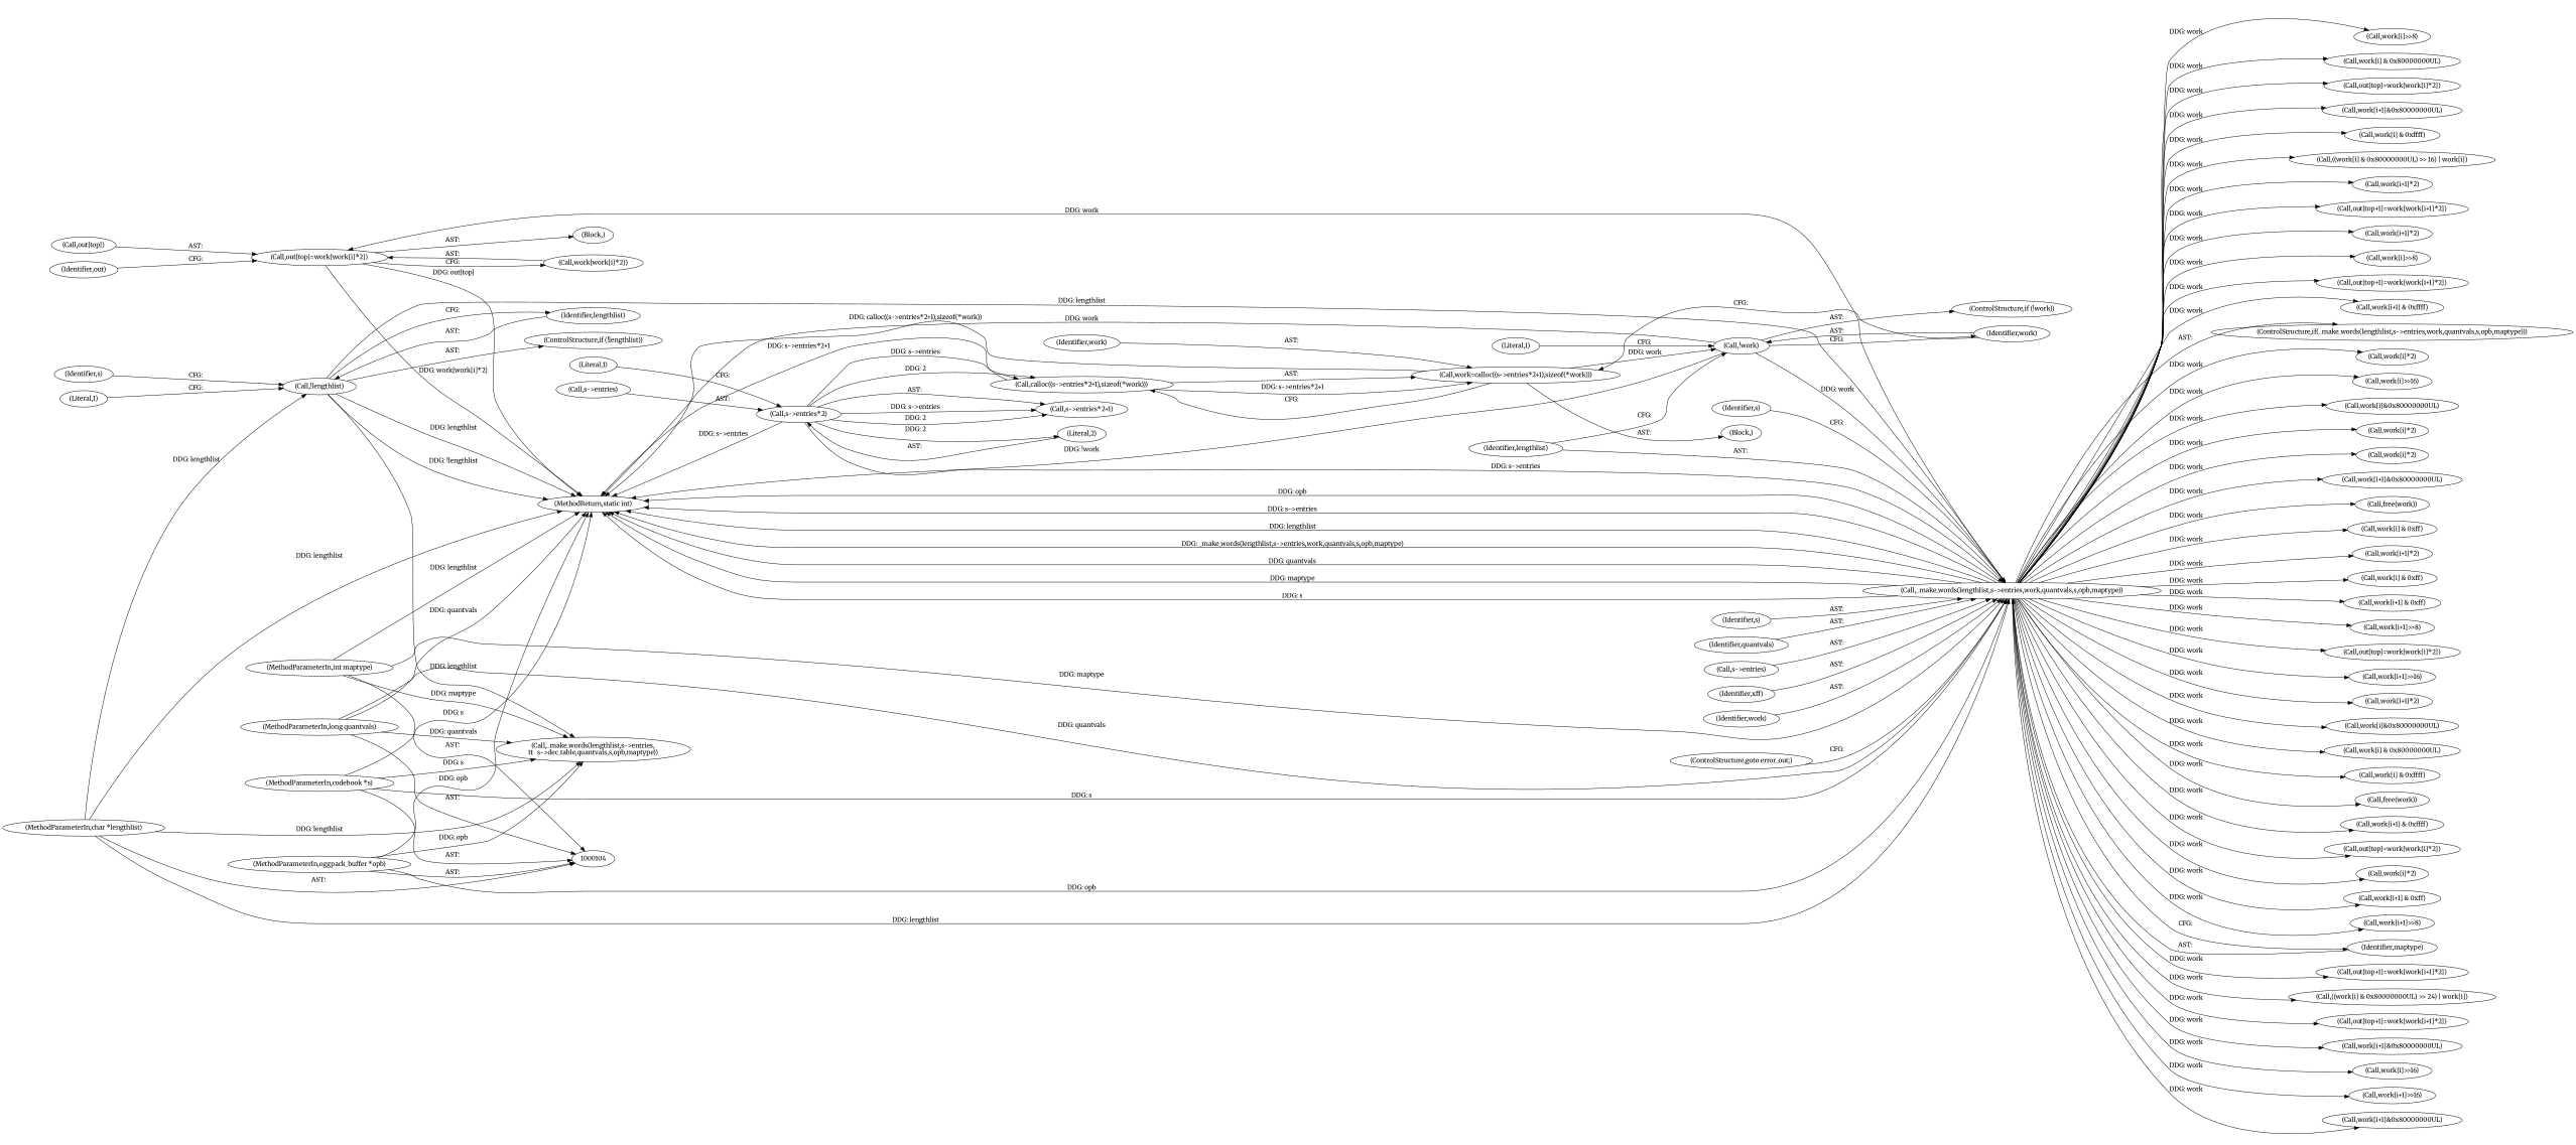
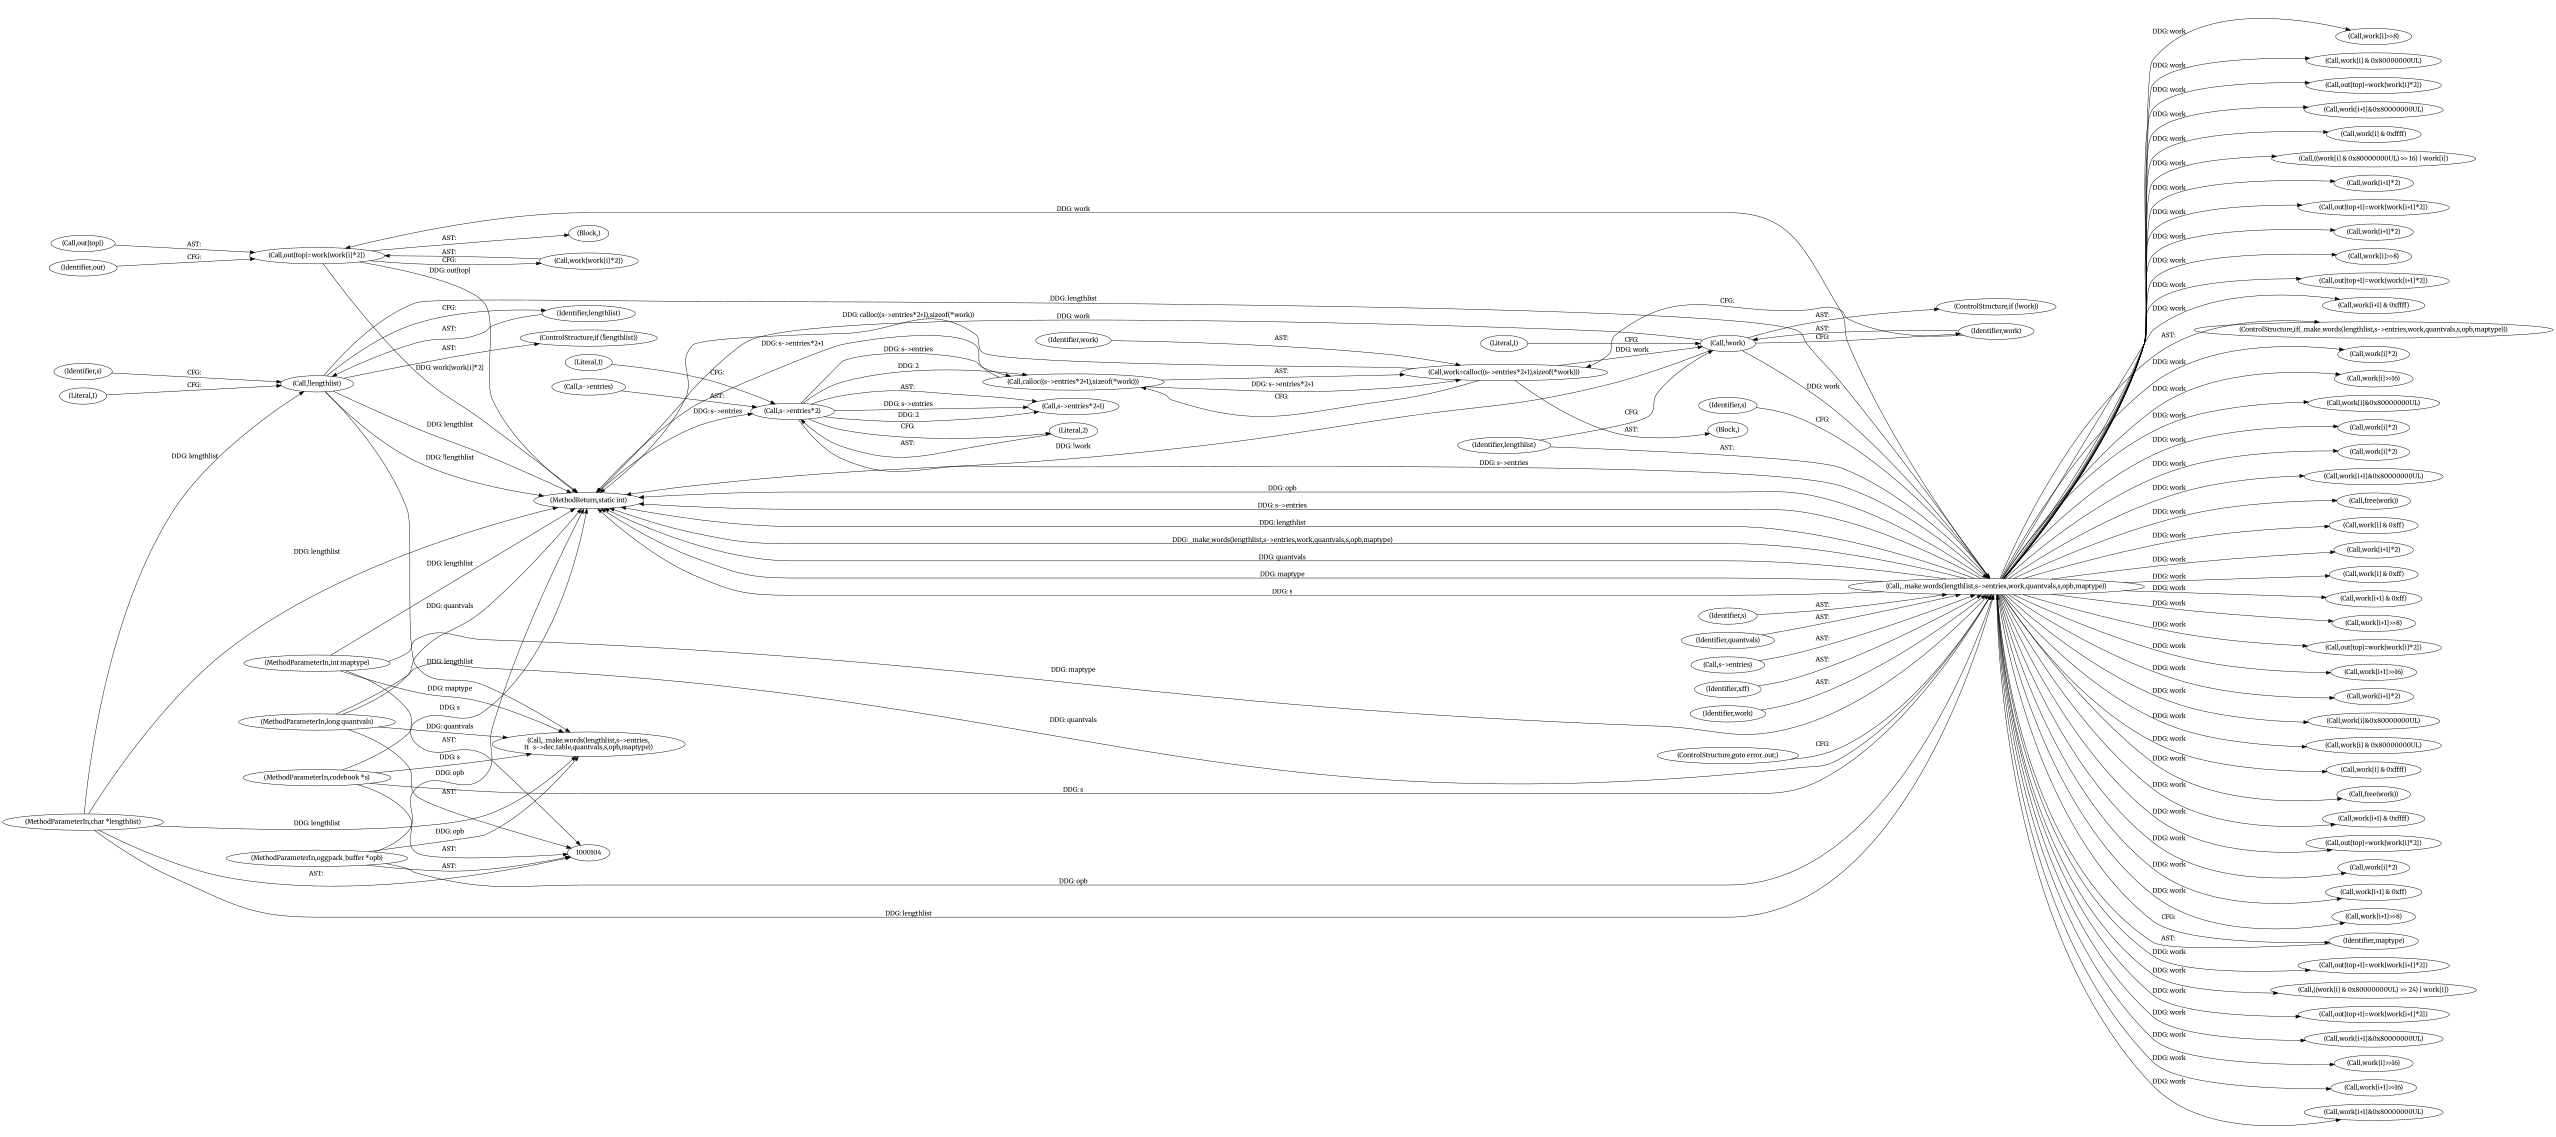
  digraph {
    fontname=Merriweather
    rankdir=LR
    node [fontname=Merriweather]
    edge [fontname=Merriweather]
    n1 [label="(Call,out[top]=work[work[i]*2])"]
    n2 [label="(MethodReturn,static int)"]
    n3 [label="(Call,work[work[i]*2])"]
    n4 [label="(Block,)"]
    n5 [label="(Call,_make_words(lengthlist,s->entries,work,quantvals,s,opb,maptype))"]
    n6 [label="(Call,work[i]>>8)"]
    n7 [label="(Call,work[i] & 0x80000000UL)"]
    n8 [label="(Call,out[top]=work[work[i]*2])"]
    n9 [label="(Call,work[i+1]&0x80000000UL)"]
    n10 [label="(Call,work[i] & 0xffff)"]
    n11 [label="(Call,((work[i] & 0x80000000UL) >> 16) | work[i])"]
    n12 [label="(Call,work[i+1]*2)"]
    n13 [label="(Call,out[top+1]=work[work[i+1]*2])"]
    n14 [label="(Call,work[i+1]*2)"]
    n15 [label="(Call,work[i]>>8)"]
    n16 [label="(Call,out[top+1]=work[work[i+1]*2])"]
    n17 [label="(Call,work[i+1] & 0xffff)"]
    n18 [label="(ControlStructure,if(_make_words(lengthlist,s->entries,work,quantvals,s,opb,maptype)))"]
    n19 [label="(Call,work[i]*2)"]
    n20 [label="(Call,work[i]>>16)"]
    n21 [label="(Call,work[i]&0x80000000UL)"]
    n22 [label="(Call,work[i]*2)"]
    n23 [label="(Call,work[i]*2)"]
    n24 [label="(Call,work[i+1]&0x80000000UL)"]
    n25 [label="(Call,free(work))"]
    n26 [label="(Call,work[i] & 0xff)"]
    n27 [label="(Call,work[i+1]*2)"]
    n28 [label="(Call,work[i] & 0xff)"]
    n29 [label="(Call,work[i+1] & 0xff)"]
    n30 [label="(Call,work[i+1]>>8)"]
    n31 [label="(Call,out[top]=work[work[i]*2])"]
    n32 [label="(Call,work[i+1]>>16)"]
    n33 [label="(Call,work[i+1]*2)"]
    n34 [label="(Call,work[i]&0x80000000UL)"]
    n35 [label="(Call,work[i] & 0x80000000UL)"]
    n36 [label="(Call,work[i] & 0xffff)"]
    n37 [label="(Call,free(work))"]
    n38 [label="(Call,work[i+1] & 0xffff)"]
    n39 [label="(Call,out[top]=work[work[i]*2])"]
    n40 [label="(Call,work[i]*2)"]
    n41 [label="(Call,work[i+1] & 0xff)"]
    n42 [label="(Call,work[i+1]>>8)"]
    n43 [label="(Identifier,maptype)"]
    n44 [label="(Call,out[top+1]=work[work[i+1]*2])"]
    n45 [label="(Call,((work[i] & 0x80000000UL) >> 24) | work[i])"]
    n46 [label="(Call,out[top+1]=work[work[i+1]*2])"]
    n47 [label="(Call,work[i+1]&0x80000000UL)"]
    n48 [label="(Call,work[i]>>16)"]
    n49 [label="(Call,work[i+1]>>16)"]
    n50 [label="(Call,work[i+1]&0x80000000UL)"]
    n51 [label="(Call,!lengthlist)"]
    n52 [label="(Identifier,lengthlist)"]
    n53 [label="(Call,_make_words(lengthlist,s->entries,\n\t\t   s->dec_table,quantvals,s,opb,maptype))"]
    n54 [label="(ControlStructure,if (!lengthlist))"]
    n55 [label="(MethodParameterIn,char *lengthlist)"]
    1000104
    n57 [label="(Call,s->entries*2)"]
    n58 [label="(Call,calloc((s->entries*2+1),sizeof(*work)))"]
    n59 [label="(Literal,2)"]
    n60 [label="(Call,s->entries*2+1)"]
    n61 [label="(Call,work=calloc((s->entries*2+1),sizeof(*work)))"]
    n62 [label="(Call,!work)"]
    n63 [label="(ControlStructure,if (!work))"]
    n64 [label="(Identifier,work)"]
    n65 [label="(Block,)"]
    n66 [label="(MethodParameterIn,long quantvals)"]
    n67 [label="(MethodParameterIn,codebook *s)"]
    n68 [label="(MethodParameterIn,oggpack_buffer *opb)"]
    n69 [label="(MethodParameterIn,int maptype)"]
    n70 [label="(Identifier,s)"]
    n71 [label="(Call,out[top])"]
    n72 [label="(Call,s->entries)"]
    n73 [label="(Identifier,s)"]
    n74 [label="(Identifier,out)"]
    n75 [label="(Literal,1)"]
    n76 [label="(Identifier,quantvals)"]
    n77 [label="(Literal,1)"]
    n78 [label="(Identifier,lengthlist)"]
    n79 [label="(Identifier,s)"]
    n80 [label="(Call,s->entries)"]
    n81 [label="(Identifier,work)"]
    n82 [label="(ControlStructure,goto error_out;)"]
    n83 [label="(Identifier,xff)"]
    n84 [label="(Identifier,work)"]
    n85 [label="(Literal,1)"]
    n1 -> n2 [label="DDG: out[top]"]
    n1 -> n2 [label="DDG: work[work[i]*2]"]
    n1 -> n3 [label="CFG: "]
    n1 -> n4 [label="AST: "]
    n3 -> n1 [label="AST: "]
    n5 -> n1 [label="DDG: work"]
    n5 -> n2 [label="DDG: _make_words(lengthlist,s->entries,work,quantvals,s,opb,maptype)"]
    n5 -> n2 [label="DDG: quantvals"]
    n5 -> n2 [label="DDG: maptype"]
    n5 -> n2 [label="DDG: s"]
    n5 -> n2 [label="DDG: opb"]
    n5 -> n2 [label="DDG: s->entries"]
    n5 -> n2 [label="DDG: lengthlist"]
    n5 -> n6 [label="DDG: work"]
    n5 -> n7 [label="DDG: work"]
    n5 -> n8 [label="DDG: work"]
    n5 -> n9 [label="DDG: work"]
    n5 -> n10 [label="DDG: work"]
    n5 -> n11 [label="DDG: work"]
    n5 -> n12 [label="DDG: work"]
    n5 -> n13 [label="DDG: work"]
    n5 -> n14 [label="DDG: work"]
    n5 -> n15 [label="DDG: work"]
    n5 -> n16 [label="DDG: work"]
    n5 -> n17 [label="DDG: work"]
    n5 -> n18 [label="AST: "]
    n5 -> n19 [label="DDG: work"]
    n5 -> n20 [label="DDG: work"]
    n5 -> n21 [label="DDG: work"]
    n5 -> n22 [label="DDG: work"]
    n5 -> n23 [label="DDG: work"]
    n5 -> n24 [label="DDG: work"]
    n5 -> n25 [label="DDG: work"]
    n5 -> n26 [label="DDG: work"]
    n5 -> n27 [label="DDG: work"]
    n5 -> n28 [label="DDG: work"]
    n5 -> n29 [label="DDG: work"]
    n5 -> n30 [label="DDG: work"]
    n5 -> n31 [label="DDG: work"]
    n5 -> n32 [label="DDG: work"]
    n5 -> n33 [label="DDG: work"]
    n5 -> n34 [label="DDG: work"]
    n5 -> n35 [label="DDG: work"]
    n5 -> n36 [label="DDG: work"]
    n5 -> n37 [label="DDG: work"]
    n5 -> n38 [label="DDG: work"]
    n5 -> n39 [label="DDG: work"]
    n5 -> n40 [label="DDG: work"]
    n5 -> n41 [label="DDG: work"]
    n5 -> n42 [label="DDG: work"]
    n5 -> n43 [label="CFG: "]
    n5 -> n44 [label="DDG: work"]
    n5 -> n45 [label="DDG: work"]
    n5 -> n46 [label="DDG: work"]
    n5 -> n47 [label="DDG: work"]
    n5 -> n48 [label="DDG: work"]
    n5 -> n49 [label="DDG: work"]
    n5 -> n50 [label="DDG: work"]
    n43 -> n5 [label="AST: "]
    n51 -> n2 [label="DDG: !lengthlist"]
    n51 -> n2 [label="DDG: lengthlist"]
    n51 -> n5 [label="DDG: lengthlist"]
    n51 -> n52 [label="CFG: "]
    n51 -> n53 [label="DDG: lengthlist"]
    n51 -> n54 [label="AST: "]
    n52 -> n51 [label="AST: "]
    n55 -> n2 [label="DDG: lengthlist"]
    n55 -> n5 [label="DDG: lengthlist"]
    n55 -> n51 [label="DDG: lengthlist"]
    n55 -> n53 [label="DDG: lengthlist"]
    n55 -> 1000104 [label="AST: "]
-   n57 -> n2 [label="DDG: s->entries"]
+   n2 -> n57 [label="DDG: s->entries"]
    n57 -> n5 [label="DDG: s->entries"]
    n57 -> n58 [label="DDG: s->entries"]
    n57 -> n58 [label="DDG: 2"]
-   n57 -> n59 [label="DDG: 2"]
+   n57 -> n59 [label="CFG: "]
    n57 -> n60 [label="AST: "]
    n57 -> n60 [label="DDG: s->entries"]
    n57 -> n60 [label="DDG: 2"]
    n58 -> n2 [label="DDG: s->entries*2+1"]
    n58 -> n61 [label="AST: "]
    n58 -> n61 [label="DDG: s->entries*2+1"]
    n59 -> n57 [label="AST: "]
    n61 -> n2 [label="DDG: calloc((s->entries*2+1),sizeof(*work))"]
    n61 -> n58 [label="CFG: "]
    n61 -> n62 [label="DDG: work"]
    n61 -> n65 [label="AST: "]
    n62 -> n2 [label="DDG: work"]
    n62 -> n2 [label="DDG: !work"]
    n62 -> n5 [label="DDG: work"]
    n62 -> n63 [label="AST: "]
    n62 -> n64 [label="CFG: "]
    n64 -> n61 [label="CFG: "]
    n64 -> n62 [label="AST: "]
    n66 -> n2 [label="DDG: quantvals"]
    n66 -> n5 [label="DDG: quantvals"]
    n66 -> n53 [label="DDG: quantvals"]
    n66 -> 1000104 [label="AST: "]
    n67 -> n2 [label="DDG: s"]
    n67 -> n5 [label="DDG: s"]
    n67 -> n53 [label="DDG: s"]
    n67 -> 1000104 [label="AST: "]
    n68 -> n2 [label="DDG: opb"]
    n68 -> n5 [label="DDG: opb"]
    n68 -> n53 [label="DDG: opb"]
    n68 -> 1000104 [label="AST: "]
    n69 -> n2 [label="DDG: lengthlist"]
    n69 -> n5 [label="DDG: maptype"]
    n69 -> n53 [label="DDG: maptype"]
    n69 -> 1000104 [label="AST: "]
    n70 -> n5 [label="CFG: "]
    n71 -> n1 [label="AST: "]
    n72 -> n5 [label="AST: "]
    n73 -> n5 [label="AST: "]
    n74 -> n1 [label="CFG: "]
    n75 -> n51 [label="CFG: "]
    n76 -> n5 [label="AST: "]
    n77 -> n57 [label="CFG: "]
    n78 -> n5 [label="AST: "]
    n78 -> n62 [label="CFG: "]
    n79 -> n51 [label="CFG: "]
    n80 -> n57 [label="AST: "]
    n81 -> n61 [label="AST: "]
    n82 -> n5 [label="CFG: "]
    n83 -> n5 [label="AST: "]
    n84 -> n5 [label="AST: "]
    n85 -> n62 [label="CFG: "]
  }
